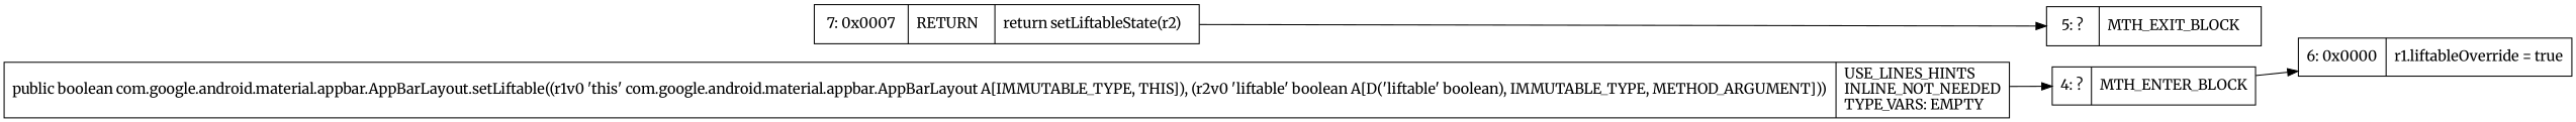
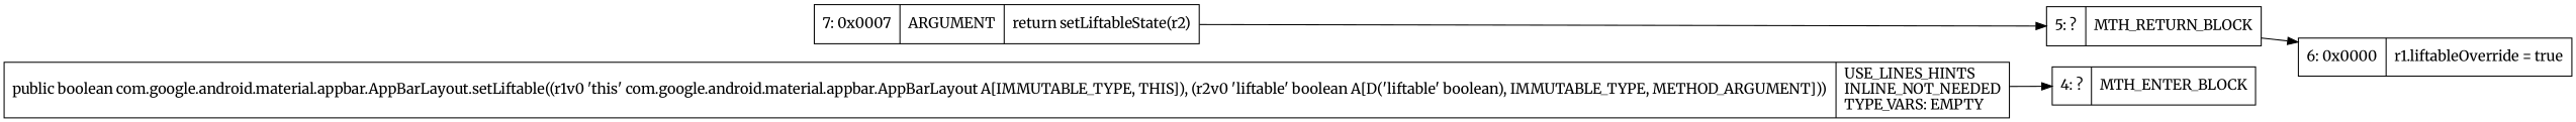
  digraph {
    fontname=Merriweather
    rankdir=LR
    node [fontname=Merriweather shape=record]
    edge [fontname=Merriweather]
    n1 [label="{4\:\ ?|MTH_ENTER_BLOCK\l}"]
    n2 [label="{6\:\ 0x0000|r1.liftableOverride = true\l}"]
-   n3 [label="{7\:\ 0x0007|RETURN\l|return setLiftableState(r2)\l}"]
-   n4 [label="{5\:\ ?|MTH_EXIT_BLOCK\l}"]
+   n3 [label="{7\:\ 0x0007|ARGUMENT\l|return setLiftableState(r2)\l}"]
+   n4 [label="{5\:\ ?|MTH_RETURN_BLOCK\l}"]
    n5 [label="{public boolean com.google.android.material.appbar.AppBarLayout.setLiftable((r1v0 'this' com.google.android.material.appbar.AppBarLayout A[IMMUTABLE_TYPE, THIS]), (r2v0 'liftable' boolean A[D('liftable' boolean), IMMUTABLE_TYPE, METHOD_ARGUMENT]))  | USE_LINES_HINTS\lINLINE_NOT_NEEDED\lTYPE_VARS: EMPTY\l}"]
-   n1 -> n2
+   n4 -> n2
    n3 -> n4
    n5 -> n1
  }
